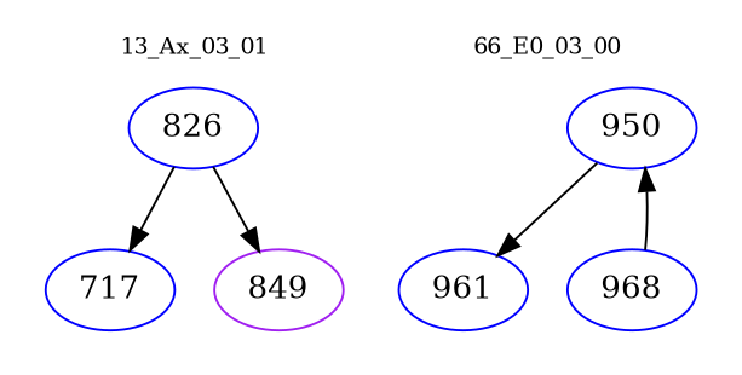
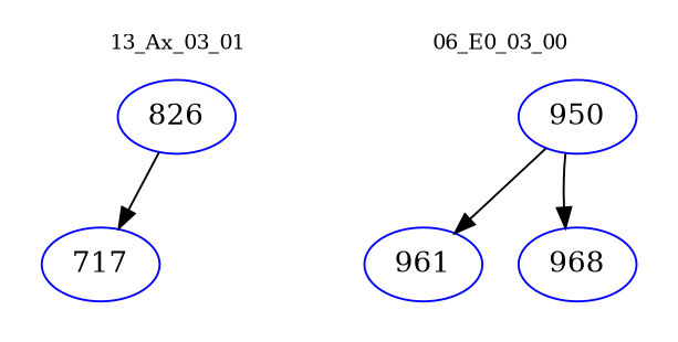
  digraph {
    node [color=blue]
    edge [color=black]
    n1 [label=826]
    n2 [label=717]
-   n3 [color=purple label=849]
    n4 [label=950]
    n5 [label=961]
    n6 [label=968]
    subgraph cluster_1 {
      color=white
      fontsize=10
      label="13_Ax_03_01"
      n1
      n2
-     n3
    }
    subgraph cluster_2 {
      color=white
      fontsize=10
-     label="66_E0_03_00"
+     label="06_E0_03_00"
      n4
      n5
      n6
    }
    n1 -> n2
-   n1 -> n3
    n4 -> n5
-   n6 -> n4
+   n4 -> n6
  }
